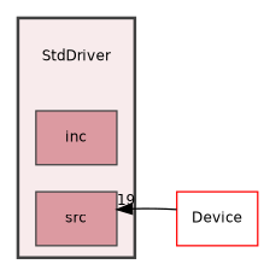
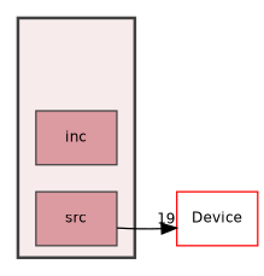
  digraph {
    compound=true
    rankdir=LR
    node [fontname=Helvetica fontsize=10 shape=box color=grey25 fillcolor="#dc9aa1"]
-   n1 [label=StdDriver shape=plaintext color="" fillcolor=""]
    n2 [label=inc style="filled,"]
    n3 [label=src style="filled,"]
    n4 [color=red fillcolor="#f8ebec" label=Device]
    subgraph cluster_1 {
      bgcolor="#f8ebec"
      fontname=Helvetica
      fontsize=10
      pencolor=grey25
      style="filled,bold,"
-     n1
      n2
      n3
    }
-   n4 -> n3 [fontname=Helvetica fontsize=10 headlabel=19 labeldistance=1.5 labelfontname=Helvetica labelfontsize=10]
+   n3 -> n4 [fontname=Helvetica fontsize=10 headlabel=19 labeldistance=1.5 labelfontname=Helvetica labelfontsize=10]
  }
